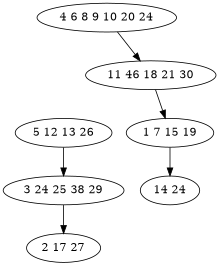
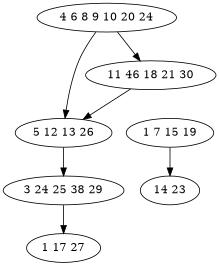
  digraph {
    n1 [label="4 6 8 9 10 20 24"]
    n2 [label="11 46 18 21 30"]
    n3 [label="5 12 13 26"]
    n4 [label="1 7 15 19"]
    n5 [label="3 24 25 38 29"]
-   n6 [label="14 24"]
-   n7 [label="2 17 27"]
+   n6 [label="14 23"]
+   n7 [label="1 17 27"]
    n1 -> n2
-   n2 -> n4
+   n1 -> n3
+   n2 -> n3
    n3 -> n5
    n4 -> n6
    n5 -> n7
  }
